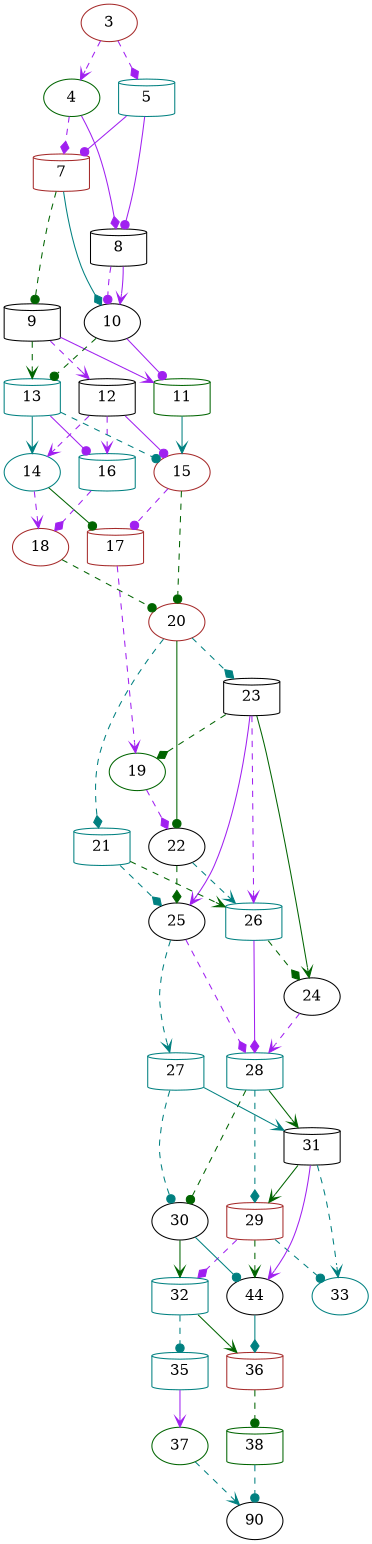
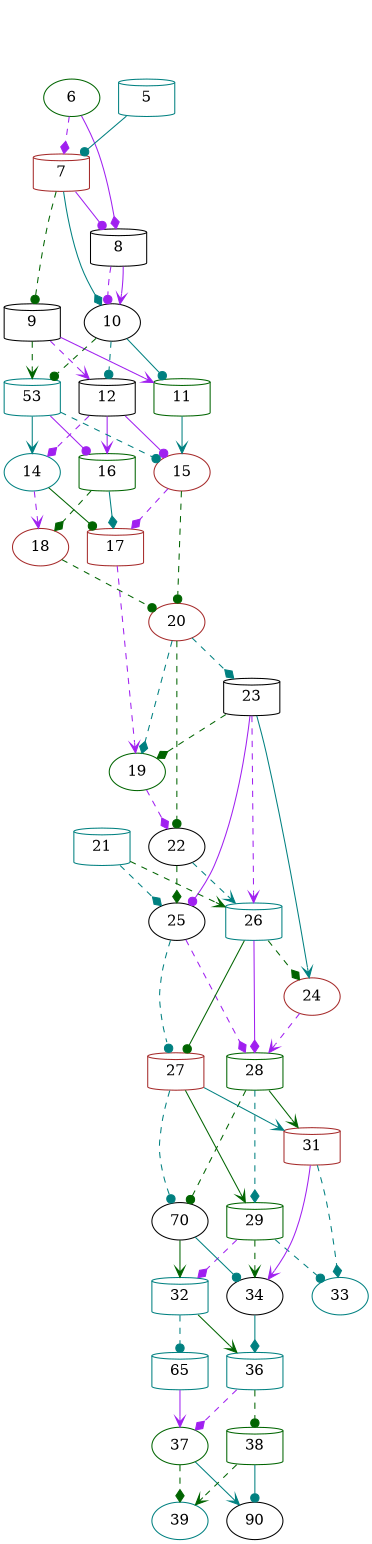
  digraph {
    node [alpha=0.04 color=black shape=cylinder]
    edge [arrowhead=vee color=purple style=dashed]
-   4 [alpha=0.07 color=darkgreen expect_size=16344064 shape=ellipse]
+   4 [alpha=0.07 color=darkgreen expect_size=16344064 shape=ellipse label=6]
    7 [color=brown expect_size=27776000]
    8 [alpha=0.02 expect_size=45792256]
    5 [alpha=0.15 color=teal expect_size=25402368]
    9 [alpha=0.18 expect_size=23119872]
    10 [alpha=0.19 expect_size=14131200 shape=ellipse]
-   3 [alpha=0.18 color=brown expect_size=14288896 shape=ellipse]
    11 [alpha=0.05 color=darkgreen expect_size=7025664]
    12 [expect_size=5872640]
-   13 [alpha=0.05 color=teal expect_size=50556928]
+   13 [alpha=0.05 color=teal expect_size=50556928 label=53]
    15 [alpha=0.13 color=brown expect_size=15173632 shape=ellipse]
    14 [color=teal expect_size=46246912 shape=ellipse]
-   16 [alpha=0.09 color=teal expect_size=50042880]
+   16 [alpha=0.09 color=darkgreen expect_size=50042880]
    17 [alpha=0.00 color=brown expect_size=15062016]
    20 [alpha=0.20 color=brown expect_size=24927232 shape=ellipse]
    18 [alpha=0.13 color=brown expect_size=24108032 shape=ellipse]
    19 [alpha=0.14 color=darkgreen expect_size=28531712 shape=ellipse]
    22 [alpha=0.01 expect_size=33723392 shape=ellipse]
    23 [alpha=0.18 expect_size=43661312]
    21 [alpha=0.07 color=teal expect_size=21492736]
    25 [alpha=0.11 expect_size=17693696 shape=ellipse]
    26 [alpha=0.11 color=teal expect_size=48776192]
-   24 [alpha=0.01 expect_size=8331264 shape=ellipse]
-   28 [alpha=0.05 color=teal expect_size=24351744]
-   27 [alpha=0.19 color=teal expect_size=23783424]
-   29 [alpha=0.19 color=brown expect_size=6850560]
-   30 [alpha=0.16 expect_size=40104960 shape=ellipse]
-   31 [alpha=0.14 expect_size=39021568]
+   24 [alpha=0.01 color=brown expect_size=8331264 shape=ellipse]
+   28 [alpha=0.05 color=darkgreen expect_size=24351744]
+   27 [alpha=0.19 color=brown expect_size=23783424]
+   29 [alpha=0.19 color=darkgreen expect_size=6850560]
+   30 [alpha=0.16 expect_size=40104960 shape=ellipse label=70]
+   31 [alpha=0.14 color=brown expect_size=39021568]
    32 [alpha=0.13 color=teal expect_size=7789568]
    33 [alpha=0.10 color=teal expect_size=9132032 shape=ellipse]
-   34 [alpha=0.05 expect_size=52099072 shape=ellipse label=44]
-   35 [color=teal expect_size=6232064]
-   36 [alpha=0.03 color=brown expect_size=33250304]
+   34 [alpha=0.05 expect_size=52099072 shape=ellipse]
+   35 [color=teal expect_size=6232064 label=65]
+   36 [alpha=0.03 color=teal expect_size=33250304]
    37 [alpha=0.05 color=darkgreen expect_size=11284480 shape=ellipse]
    38 [alpha=0.15 color=darkgreen expect_size=10053632]
+   39 [alpha=0.15 color=teal expect_size=22923264 shape=ellipse]
    n37 [expect_size=20582400 label=90 shape=ellipse]
    4 -> 7 [arrowhead=diamond]
    4 -> 8 [arrowhead=diamond style=solid]
    7 -> 9 [arrowhead=dot color=darkgreen]
    7 -> 10 [arrowhead=diamond color=teal style=solid]
    8 -> 10 [arrowhead=dot]
    8 -> 10 [style=solid]
-   5 -> 7 [arrowhead=dot style=solid]
-   5 -> 8 [arrowhead=dot style=solid]
+   5 -> 7 [arrowhead=dot color=teal style=solid]
+   7 -> 8 [arrowhead=dot style=solid]
    9 -> 11 [style=solid]
    9 -> 12
    9 -> 13 [color=darkgreen]
-   10 -> 11 [arrowhead=dot style=solid]
+   10 -> 11 [arrowhead=dot color=teal style=solid]
+   10 -> 12 [arrowhead=dot color=teal]
    10 -> 13 [arrowhead=dot color=darkgreen]
-   3 -> 4
-   3 -> 5 [arrowhead=diamond]
    11 -> 15 [color=teal style=solid]
    12 -> 15 [arrowhead=dot style=solid]
-   12 -> 14
-   12 -> 16
+   12 -> 14 [arrowhead=diamond]
+   12 -> 16 [style=solid]
    13 -> 15 [arrowhead=dot color=teal]
    13 -> 14 [color=teal style=solid]
    13 -> 16 [arrowhead=dot style=solid]
-   15 -> 17 [arrowhead=dot]
+   15 -> 17 [arrowhead=diamond]
    15 -> 20 [arrowhead=dot color=darkgreen]
    14 -> 17 [arrowhead=dot color=darkgreen style=solid]
    14 -> 18
-   16 -> 18 [arrowhead=diamond]
+   16 -> 17 [arrowhead=diamond color=teal style=solid]
+   16 -> 18 [arrowhead=diamond color=darkgreen]
    17 -> 19
-   20 -> 22 [arrowhead=dot color=darkgreen style=solid]
+   20 -> 22 [arrowhead=dot color=darkgreen]
    20 -> 23 [arrowhead=diamond color=teal]
-   20 -> 21 [arrowhead=diamond color=teal]
+   20 -> 19 [arrowhead=diamond color=teal]
    18 -> 20 [arrowhead=dot color=darkgreen]
    19 -> 22 [arrowhead=diamond]
    22 -> 25 [arrowhead=diamond color=darkgreen]
    22 -> 26 [color=teal]
    23 -> 19 [arrowhead=diamond color=darkgreen]
-   23 -> 25 [style=solid]
+   23 -> 25 [arrowhead=dot style=solid]
    23 -> 26
-   23 -> 24 [color=darkgreen style=solid]
+   23 -> 24 [color=teal style=solid]
    21 -> 25 [arrowhead=diamond color=teal]
    21 -> 26 [color=darkgreen]
    25 -> 28 [arrowhead=diamond]
-   25 -> 27 [color=teal]
+   25 -> 27 [arrowhead=dot color=teal]
    26 -> 24 [arrowhead=diamond color=darkgreen]
    26 -> 28 [arrowhead=diamond style=solid]
+   26 -> 27 [arrowhead=dot color=darkgreen style=solid]
    24 -> 28
    28 -> 29 [arrowhead=diamond color=teal]
    28 -> 30 [arrowhead=dot color=darkgreen]
    28 -> 31 [color=darkgreen style=solid]
-   31 -> 29 [color=darkgreen style=solid]
+   27 -> 29 [color=darkgreen style=solid]
    27 -> 30 [arrowhead=dot color=teal]
    27 -> 31 [color=teal style=solid]
    29 -> 32 [arrowhead=diamond]
    29 -> 33 [arrowhead=dot color=teal]
    29 -> 34 [color=darkgreen]
    30 -> 32 [color=darkgreen style=solid]
    30 -> 34 [arrowhead=dot color=teal style=solid]
-   31 -> 33 [color=teal]
+   31 -> 33 [arrowhead=diamond color=teal]
    31 -> 34 [style=solid]
    32 -> 35 [arrowhead=dot color=teal]
    32 -> 36 [color=darkgreen style=solid]
    34 -> 36 [arrowhead=diamond color=teal style=solid]
    35 -> 37 [style=solid]
+   36 -> 37 [arrowhead=diamond]
    36 -> 38 [arrowhead=dot color=darkgreen]
-   37 -> n37 [color=teal]
-   38 -> n37 [arrowhead=dot color=teal]
+   37 -> 39 [arrowhead=diamond color=darkgreen]
+   37 -> n37 [color=teal style=solid]
+   38 -> 39 [color=darkgreen]
+   38 -> n37 [arrowhead=dot color=teal style=solid]
  }
